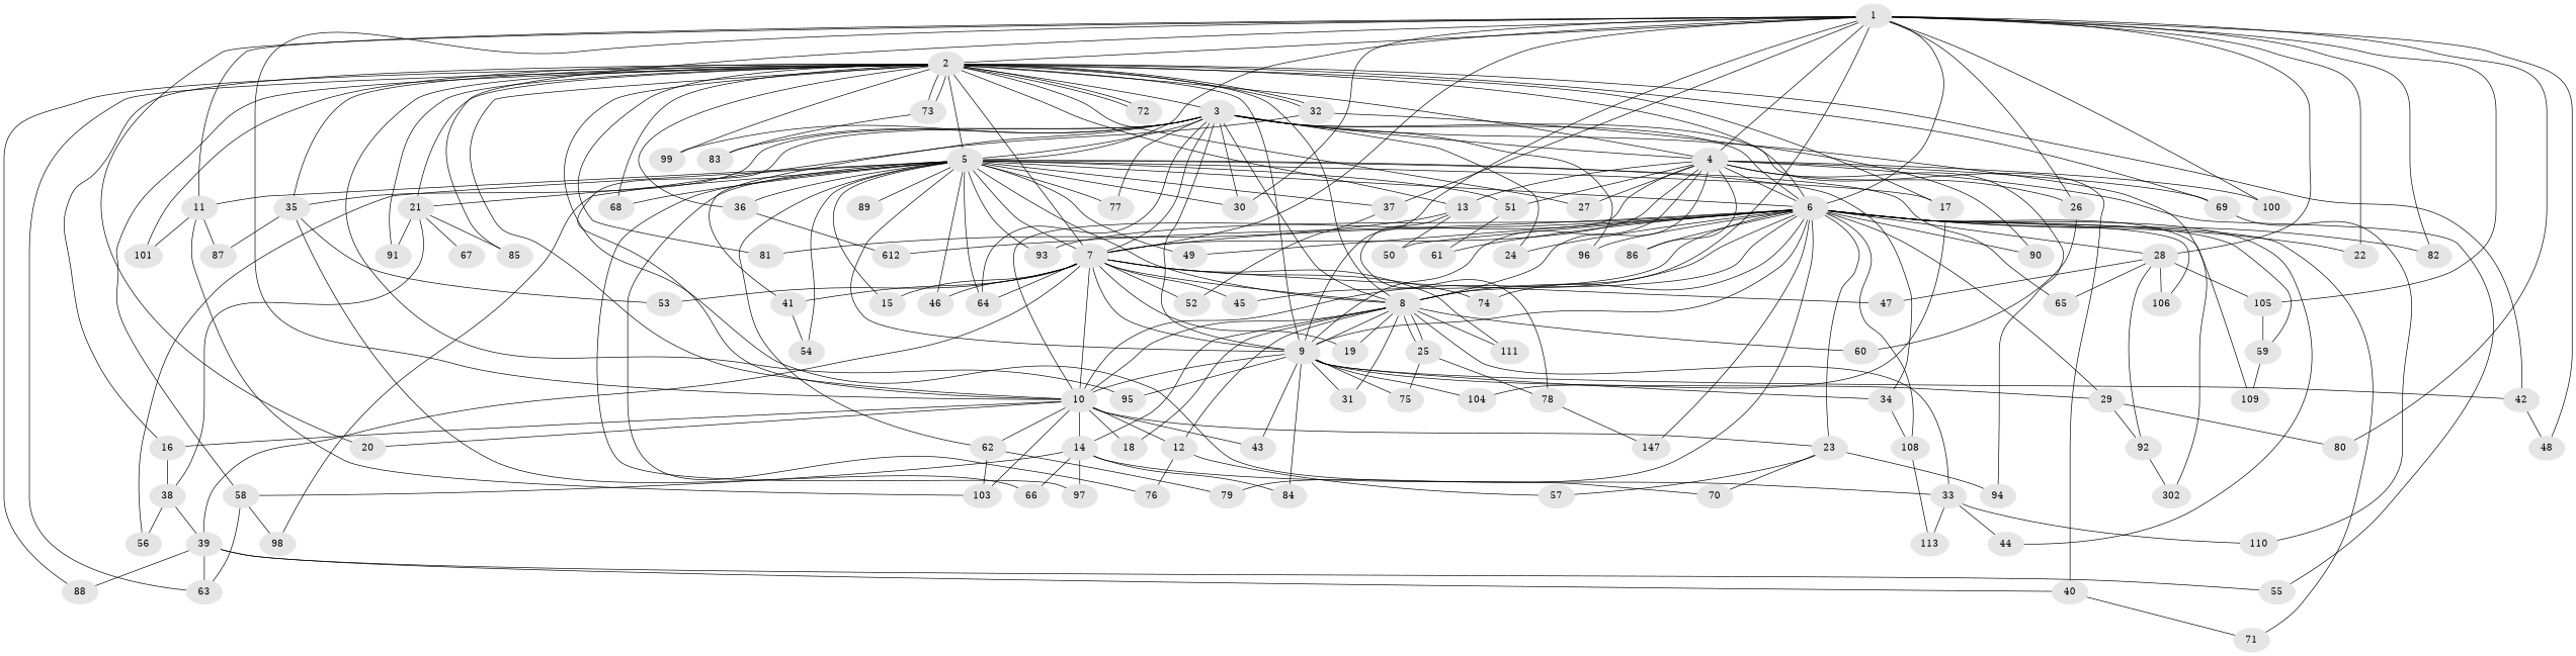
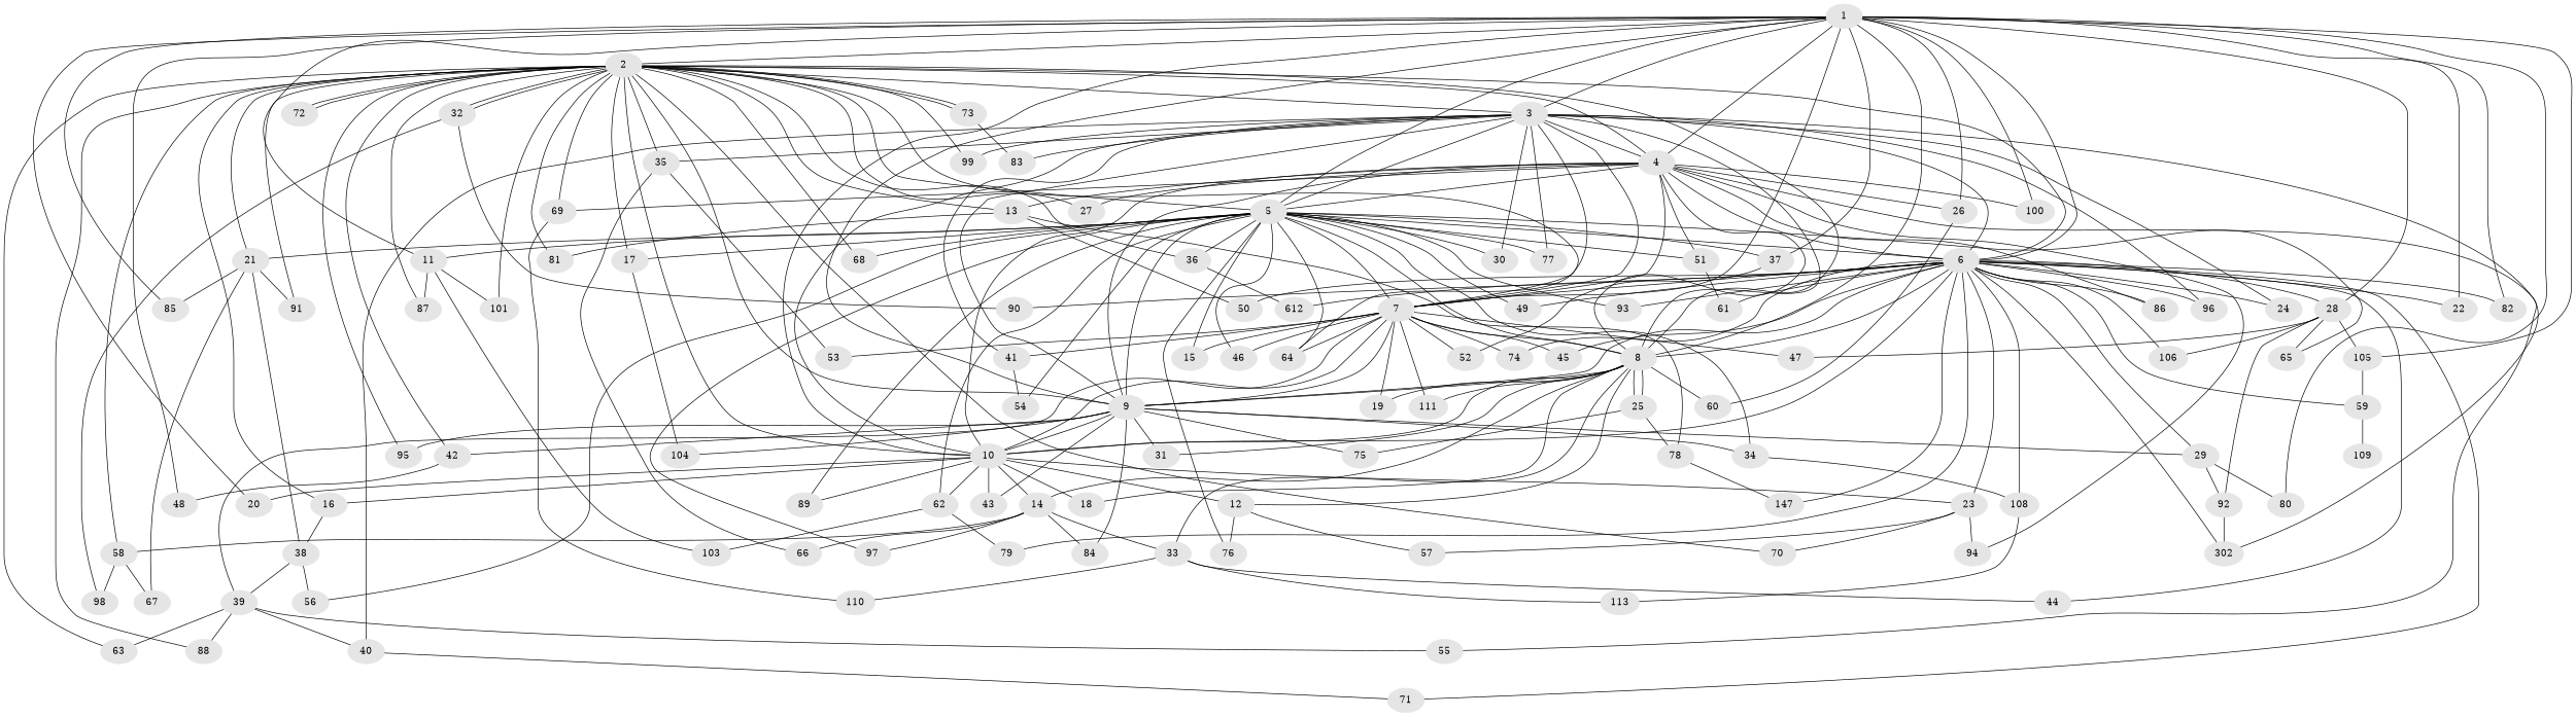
  graph {
    node [color=gray90 style=filled]
    1
    2
    3
    4
    5
    6
    7
    8
    9
    10
    11
    20
    22
    26
    28
    37
    48
    80
    82
    85
    100
    105
    13
    16
    17
    21
    27
    32
    35
    36
    42
    58
    63
    68
    69
    70
    72
    73
    81
    87
    88
    91
    95
    99
    101
    24
    30
    40
    41
    64
    77
    83
    96
    n54 [label=302]
    55
    51
    86
    94
    15
    34
    46
    49
    54
    56
    62
    65
    76
    89
    93
    97
    23
    29
    44
    45
    50
    59
    61
    71
    74
    79
    90
    106
    n83 [label=147]
    108
    109
    n86 [label=612]
    19
    39
    47
    52
    53
    111
    12
    14
    18
    25
    31
    33
    60
    43
    75
    84
    104
    103
    92
    78
    38
    67
    98
    66
    110
    57
    113
    1 -- 2
-   1 -- 30
+   1 -- 3
    1 -- 4
    1 -- 5
    1 -- 6
    1 -- 7
    1 -- 8
    1 -- 9
    1 -- 10
    1 -- 11
    1 -- 20
    1 -- 22
    1 -- 26
    1 -- 28
    1 -- 37
    1 -- 48
    1 -- 80
    1 -- 82
    1 -- 85
    1 -- 100
    1 -- 105
    2 -- 3
    2 -- 4
    2 -- 5
    2 -- 6
    2 -- 7
    2 -- 8
    2 -- 9
    2 -- 10
    2 -- 13
    2 -- 16
    2 -- 17
    2 -- 21
    2 -- 27
    2 -- 32
    2 -- 32
    2 -- 35
    2 -- 36
    2 -- 42
    2 -- 58
    2 -- 63
    2 -- 68
    2 -- 69
    2 -- 70
    2 -- 72
    2 -- 72
    2 -- 73
    2 -- 73
    2 -- 81
-   35 -- 87
+   2 -- 87
    2 -- 88
    2 -- 91
    2 -- 95
    2 -- 99
    2 -- 101
    3 -- 4
    3 -- 5
    3 -- 6
    3 -- 7
    3 -- 8
    3 -- 9
    3 -- 10
    3 -- 35
    3 -- 99
    3 -- 24
    3 -- 30
    3 -- 40
    3 -- 41
    3 -- 64
    3 -- 77
    3 -- 83
    3 -- 96
    3 -- n54
+   4 -- 5
    4 -- 6
    4 -- 7
    4 -- 8
    4 -- 9
    4 -- 10
    4 -- 26
    4 -- 100
    4 -- 13
    4 -- 27
    4 -- 69
    4 -- 55
    4 -- 51
    4 -- 86
    4 -- 94
    5 -- 6
    5 -- 7
    5 -- 8
    5 -- 9
    5 -- 11
    5 -- 37
    5 -- 17
    5 -- 21
    5 -- 36
    5 -- 68
    5 -- 30
    5 -- 64
    5 -- 77
    5 -- 51
    5 -- 15
    5 -- 34
    5 -- 46
    5 -- 49
    5 -- 54
    5 -- 56
    5 -- 62
    5 -- 65
    5 -- 76
    5 -- 89
    5 -- 93
    5 -- 97
    6 -- 7
    6 -- 8
    6 -- 9
    6 -- 10
    6 -- 22
    6 -- 28
    6 -- 82
    6 -- 24
    6 -- 96
    6 -- 86
    6 -- 49
    6 -- 93
    6 -- 23
    6 -- 29
    6 -- 44
    6 -- 45
    6 -- 50
    6 -- 59
    6 -- 61
    6 -- 71
    6 -- 74
    6 -- 79
    6 -- 90
    6 -- 106
    6 -- n83
    6 -- 108
-   6 -- 109
+   6 -- n54
    6 -- n86
    7 -- 8
    7 -- 9
    7 -- 10
    7 -- 41
    7 -- 64
    7 -- 15
    7 -- 46
    7 -- 45
    7 -- 74
    7 -- 19
    7 -- 39
    7 -- 47
    7 -- 52
    7 -- 53
    7 -- 111
    8 -- 9
    8 -- 10
    8 -- 19
    8 -- 111
    8 -- 12
    8 -- 14
    8 -- 18
    8 -- 25
    8 -- 25
    8 -- 31
    8 -- 33
    8 -- 60
    9 -- 10
    9 -- 42
    9 -- 95
    9 -- 34
    9 -- 29
    9 -- 31
    9 -- 43
    9 -- 75
    9 -- 84
    9 -- 104
    10 -- 20
    10 -- 16
    10 -- 62
-   10 -- 103
+   10 -- 89
    10 -- 23
    10 -- 12
    10 -- 14
    10 -- 18
    10 -- 43
    11 -- 87
    11 -- 101
    11 -- 103
    26 -- 60
    28 -- 105
    28 -- 65
    28 -- 106
    28 -- 47
    28 -- 92
    37 -- 52
    105 -- 59
    13 -- 81
    13 -- 50
    13 -- 78
    16 -- 38
    17 -- 104
    21 -- 85
    21 -- 91
    21 -- 38
    21 -- 67
    32 -- 90
    32 -- 98
    35 -- 53
    35 -- 66
    36 -- n86
    42 -- 48
-   58 -- 63
+   58 -- 67
    58 -- 98
    69 -- 110
    73 -- 83
    40 -- 71
    41 -- 54
    51 -- 61
    34 -- 108
    62 -- 79
    62 -- 103
    23 -- 70
    23 -- 94
    23 -- 57
    29 -- 80
    29 -- 92
    59 -- 109
    108 -- 113
    39 -- 63
    39 -- 88
    39 -- 40
    39 -- 55
    12 -- 76
    12 -- 57
    14 -- 58
    14 -- 97
    14 -- 33
    14 -- 84
    14 -- 66
    25 -- 75
    25 -- 78
    33 -- 44
    33 -- 110
    33 -- 113
    92 -- n54
    78 -- n83
    38 -- 56
    38 -- 39
  }
